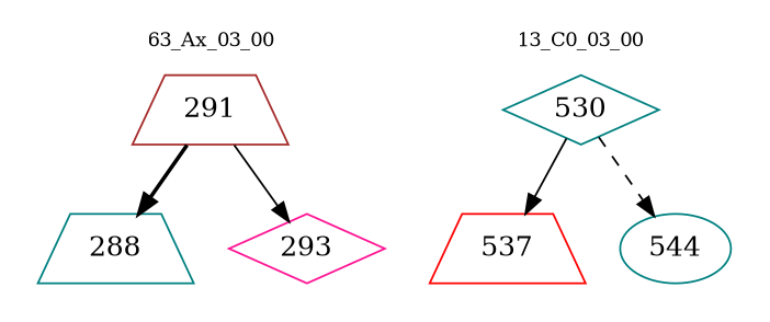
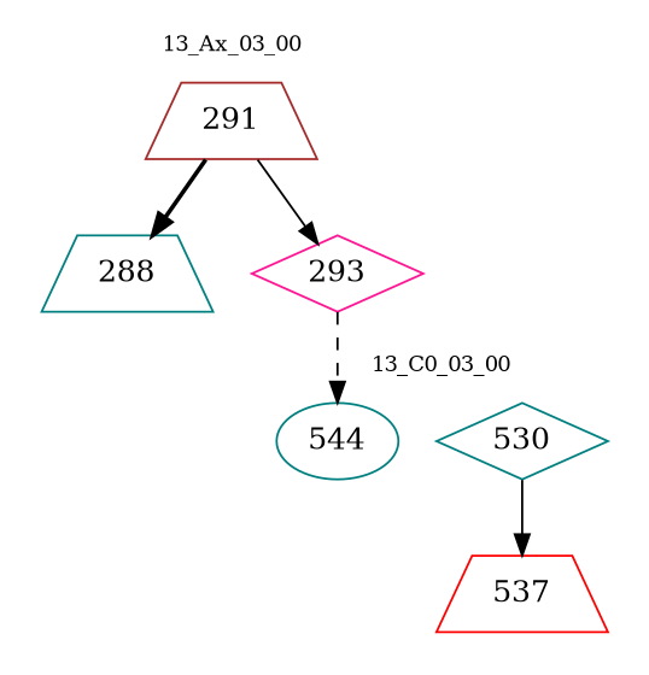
  digraph {
    node [color=teal shape=trapezium]
    edge [color=black style=solid]
    n1 [color=brown label=291]
    n2 [label=288]
    n3 [color=deeppink label=293 shape=diamond]
    n4 [label=530 shape=diamond]
    n5 [color=red label=537]
    n6 [label=544 shape=ellipse]
    subgraph cluster_1 {
      color=white
      fontsize=10
-     label="63_Ax_03_00"
+     label="13_Ax_03_00"
      n1
      n2
      n3
    }
    subgraph cluster_2 {
      color=white
      fontsize=10
      label="13_C0_03_00"
      n4
      n5
      n6
    }
    n1 -> n2 [style=bold]
    n1 -> n3
    n4 -> n5
-   n4 -> n6 [style=dashed]
+   n3 -> n6 [style=dashed]
  }
